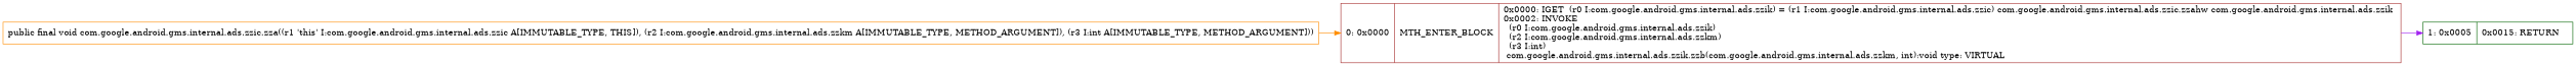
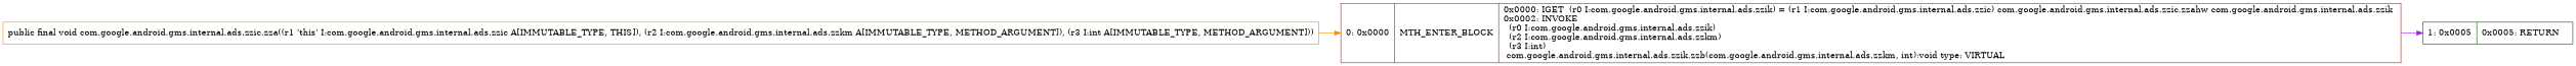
  digraph {
    rankdir=LR
    node [shape=record]
    n1 [label="{0\:\ 0x0000|MTH_ENTER_BLOCK\l|0x0000: IGET  (r0 I:com.google.android.gms.internal.ads.zzik) = (r1 I:com.google.android.gms.internal.ads.zzic) com.google.android.gms.internal.ads.zzic.zzahw com.google.android.gms.internal.ads.zzik \l0x0002: INVOKE  \l  (r0 I:com.google.android.gms.internal.ads.zzik)\l  (r2 I:com.google.android.gms.internal.ads.zzkm)\l  (r3 I:int)\l com.google.android.gms.internal.ads.zzik.zzb(com.google.android.gms.internal.ads.zzkm, int):void type: VIRTUAL \l}" color=brown]
-   n2 [label="{1\:\ 0x0005|0x0015: RETURN   \l}" color=darkgreen]
+   n2 [label="{1\:\ 0x0005|0x0005: RETURN   \l}" color=darkgreen]
    n3 [label="{public final void com.google.android.gms.internal.ads.zzic.zza((r1 'this' I:com.google.android.gms.internal.ads.zzic A[IMMUTABLE_TYPE, THIS]), (r2 I:com.google.android.gms.internal.ads.zzkm A[IMMUTABLE_TYPE, METHOD_ARGUMENT]), (r3 I:int A[IMMUTABLE_TYPE, METHOD_ARGUMENT])) }" color=darkorange]
    n1 -> n2 [color=purple]
    n3 -> n1 [color=darkorange]
  }
